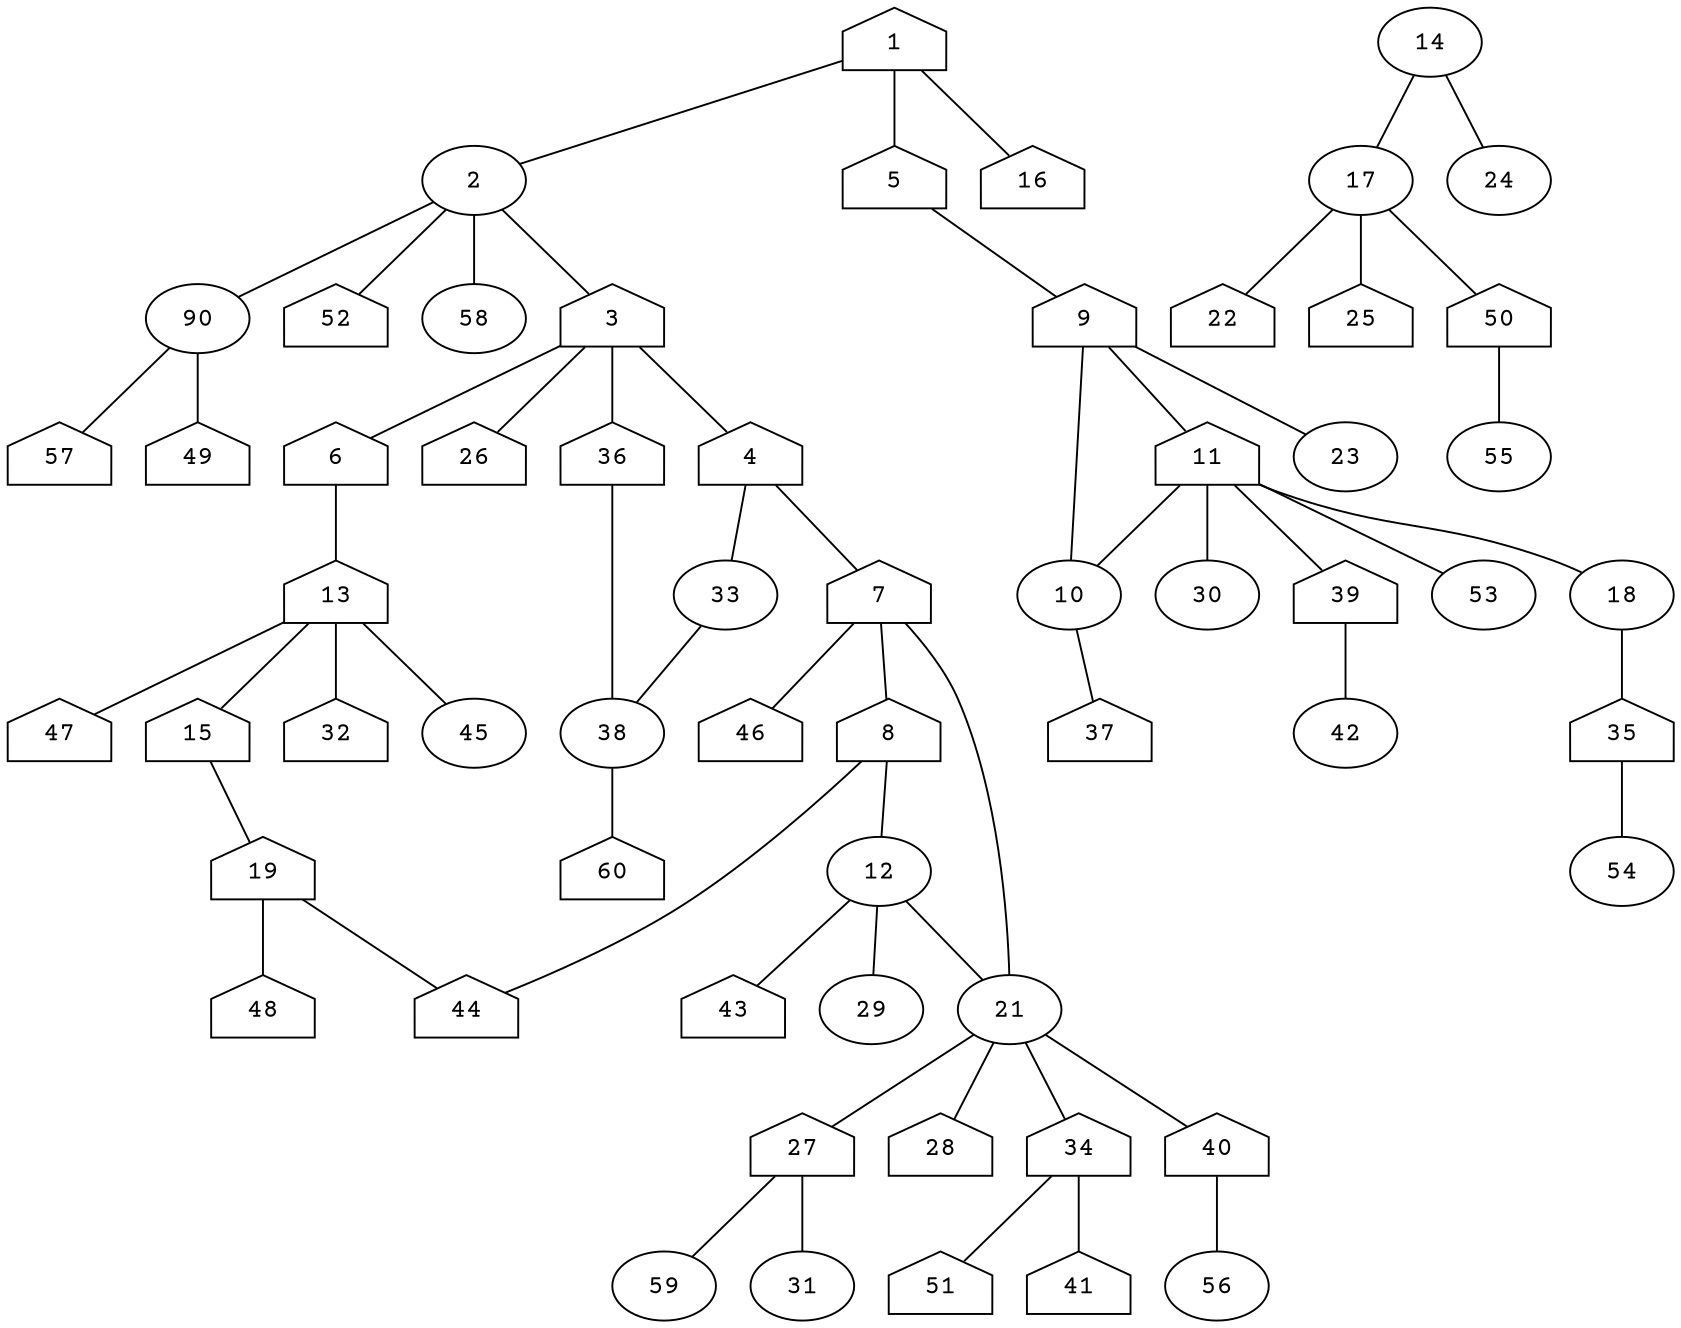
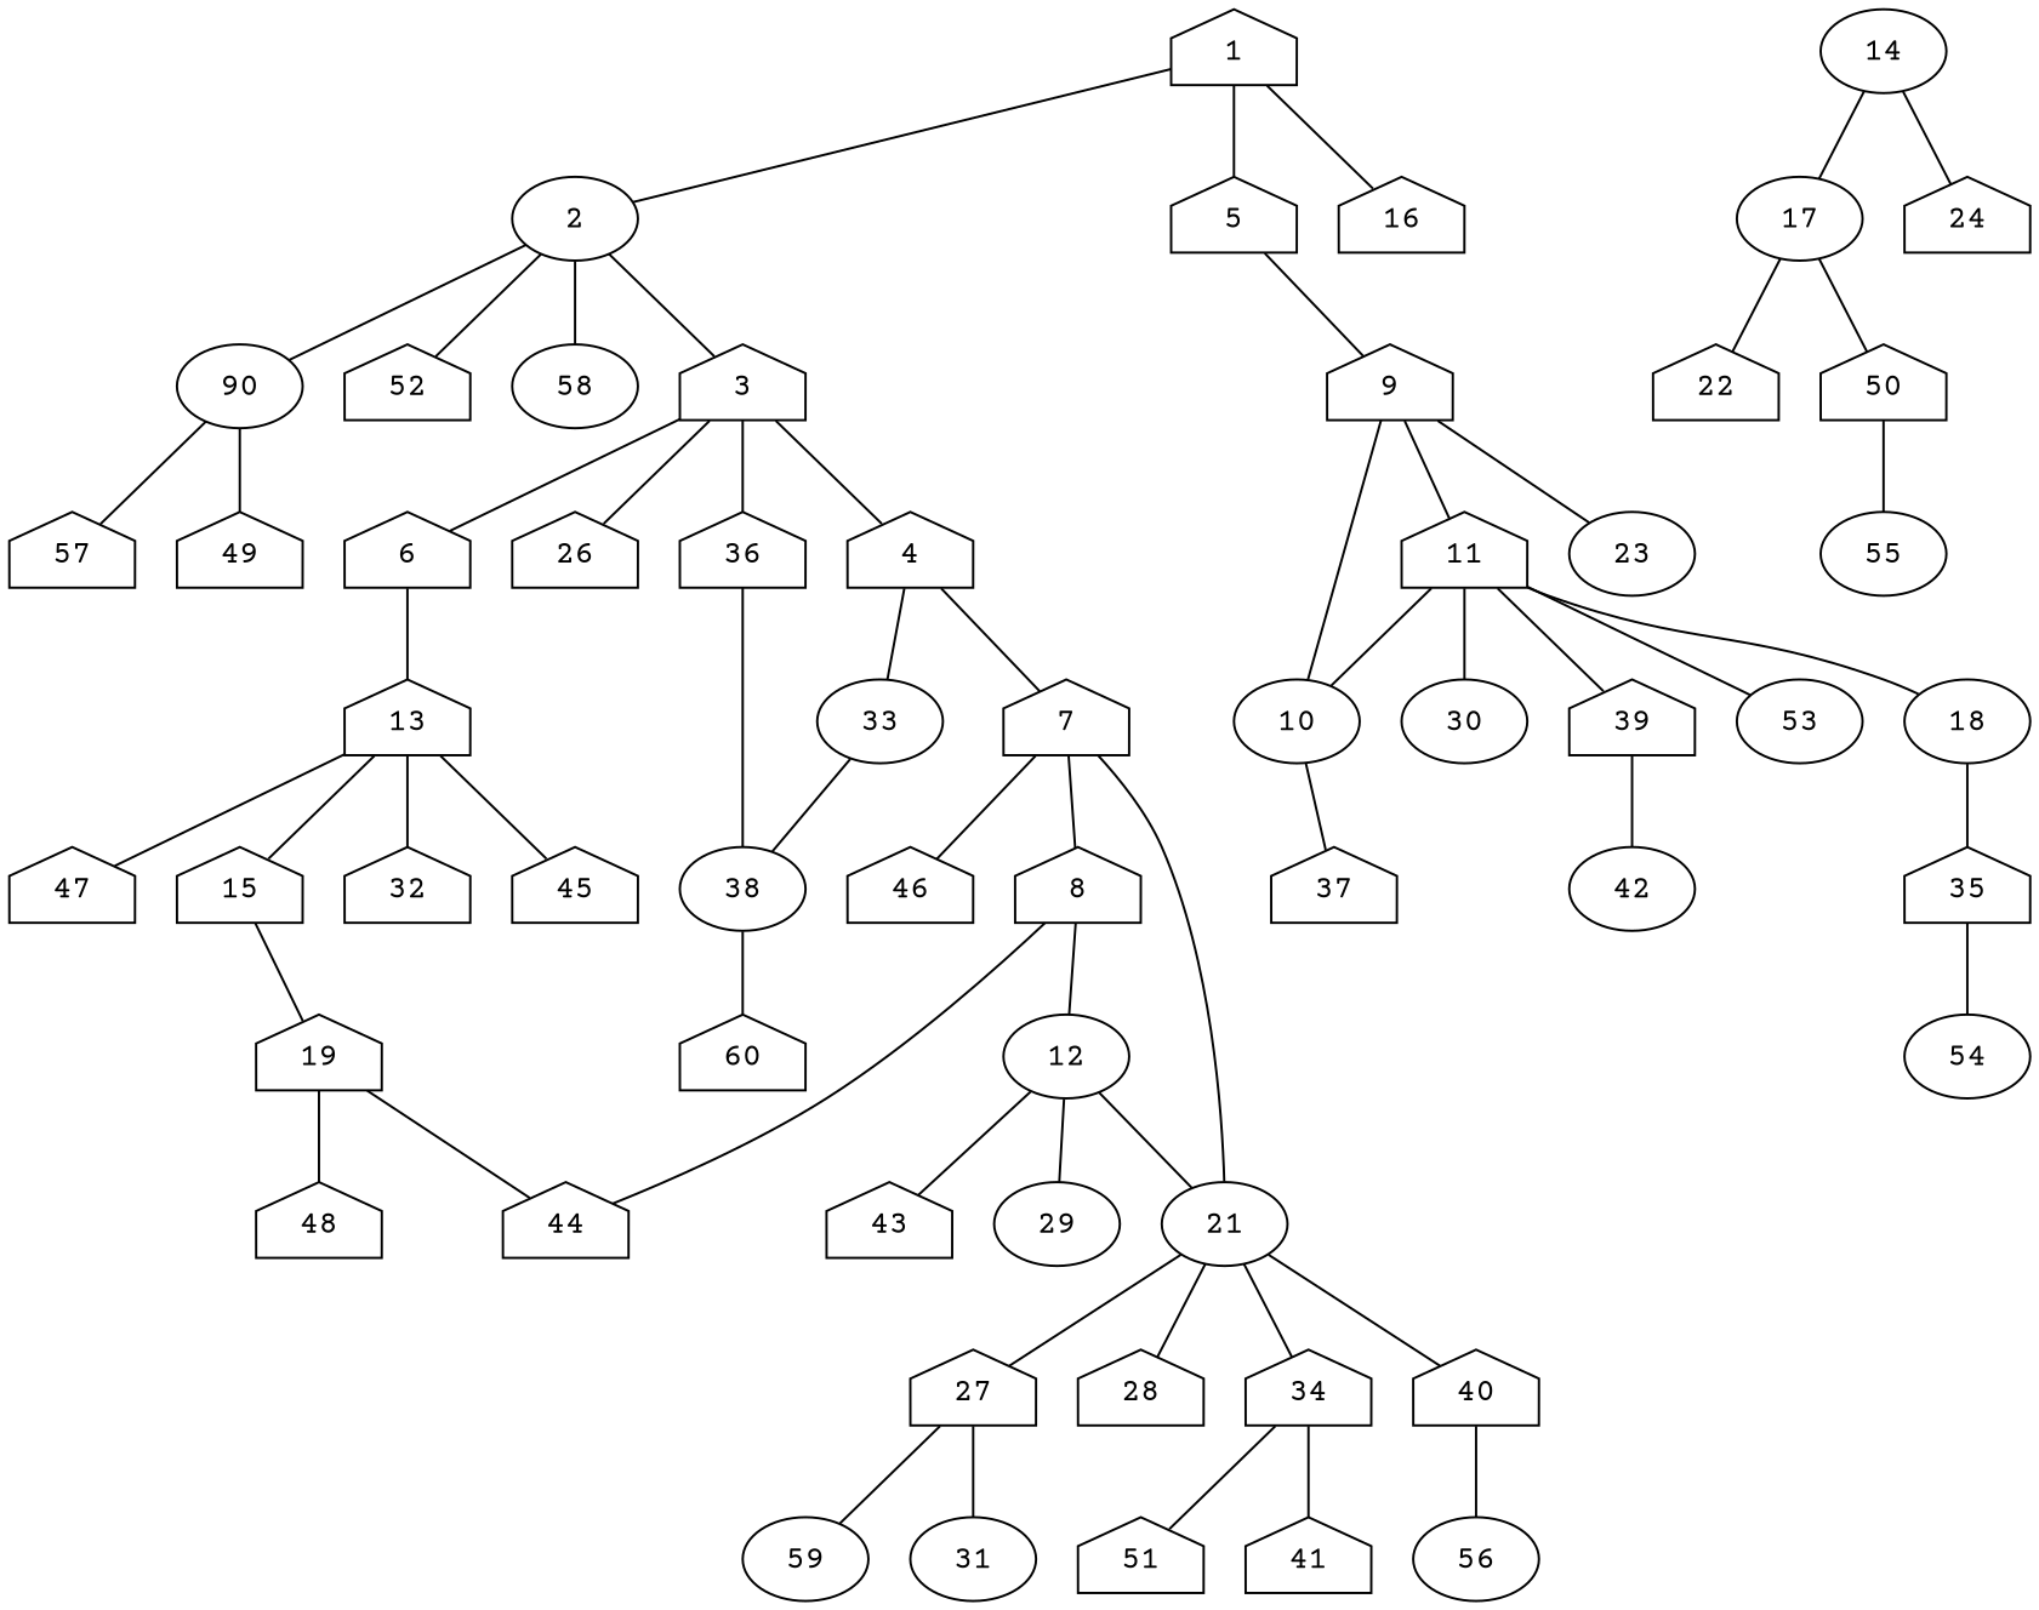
  graph {
    fontname="Courier Prime"
    node [fontname="Courier Prime" shape=house]
    edge [fontname="Courier Prime"]
    2 [shape=ellipse]
    1
    5
    16
    3
    n6 [label=90 shape=ellipse]
    52
    58 [shape=ellipse]
    9
    4
    6
    26
    36
    49
    57
    10 [shape=ellipse]
    11
    23 [shape=ellipse]
    7
    33 [shape=ellipse]
    13
    38 [shape=ellipse]
    8
    21 [shape=ellipse]
    46
    15
    32
-   45 [shape=ellipse]
+   45
    47
    60
    12 [shape=ellipse]
    44
    27
    28
    34
    40
    37
    18 [shape=ellipse]
    30 [shape=ellipse]
    39
    53 [shape=ellipse]
    19
    29 [shape=ellipse]
    43
    31 [shape=ellipse]
    59 [shape=ellipse]
    41
    51
    56 [shape=ellipse]
    14 [shape=ellipse]
    17 [shape=ellipse]
-   24 [shape=ellipse]
+   24
    35
    42 [shape=ellipse]
    22
-   25
    50
    54 [shape=ellipse]
    48
    55 [shape=ellipse]
    2 -- 3
    2 -- n6
    2 -- 52
    2 -- 58
    1 -- 2
    1 -- 5
    1 -- 16
    5 -- 9
    3 -- 4
    3 -- 6
    3 -- 26
    3 -- 36
    n6 -- 49
    n6 -- 57
    9 -- 10
    9 -- 11
    9 -- 23
    4 -- 7
    4 -- 33
    6 -- 13
    36 -- 38
    10 -- 37
    11 -- 10
    11 -- 18
    11 -- 30
    11 -- 39
    11 -- 53
    7 -- 8
    7 -- 21
    7 -- 46
    33 -- 38
    13 -- 15
    13 -- 32
    13 -- 45
    13 -- 47
    38 -- 60
    8 -- 12
    8 -- 44
    21 -- 27
    21 -- 28
    21 -- 34
    21 -- 40
    15 -- 19
    12 -- 21
    12 -- 29
    12 -- 43
    27 -- 31
    27 -- 59
    34 -- 41
    34 -- 51
    40 -- 56
    18 -- 35
    39 -- 42
    19 -- 44
    19 -- 48
    14 -- 17
    14 -- 24
    17 -- 22
-   17 -- 25
    17 -- 50
    35 -- 54
    50 -- 55
  }
